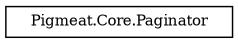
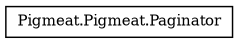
  digraph {
    rankdir=LR
    fontname="DejaVu Serif"
-   n1 [color=black fillcolor=white fontname="DejaVu Serif" fontsize=10 height=0.2 label="Pigmeat.Core.Paginator" shape=record style=filled width=0.4]
+   n1 [color=black fillcolor=white fontname="DejaVu Serif" fontsize=10 height=0.2 label="Pigmeat.Pigmeat.Paginator" shape=record style=filled width=0.4]
  }
